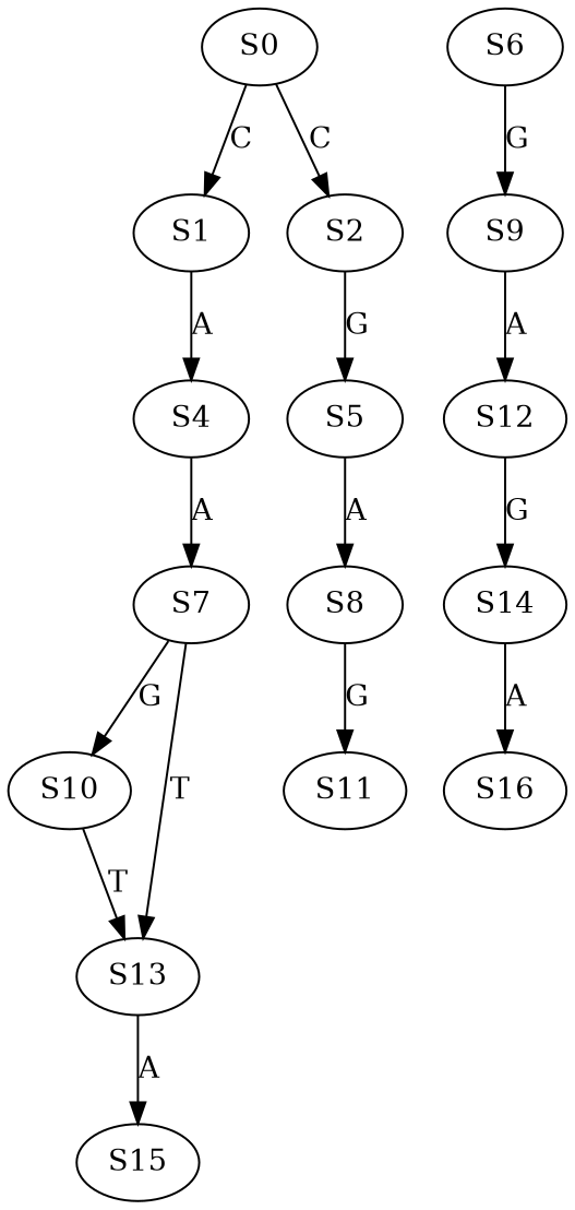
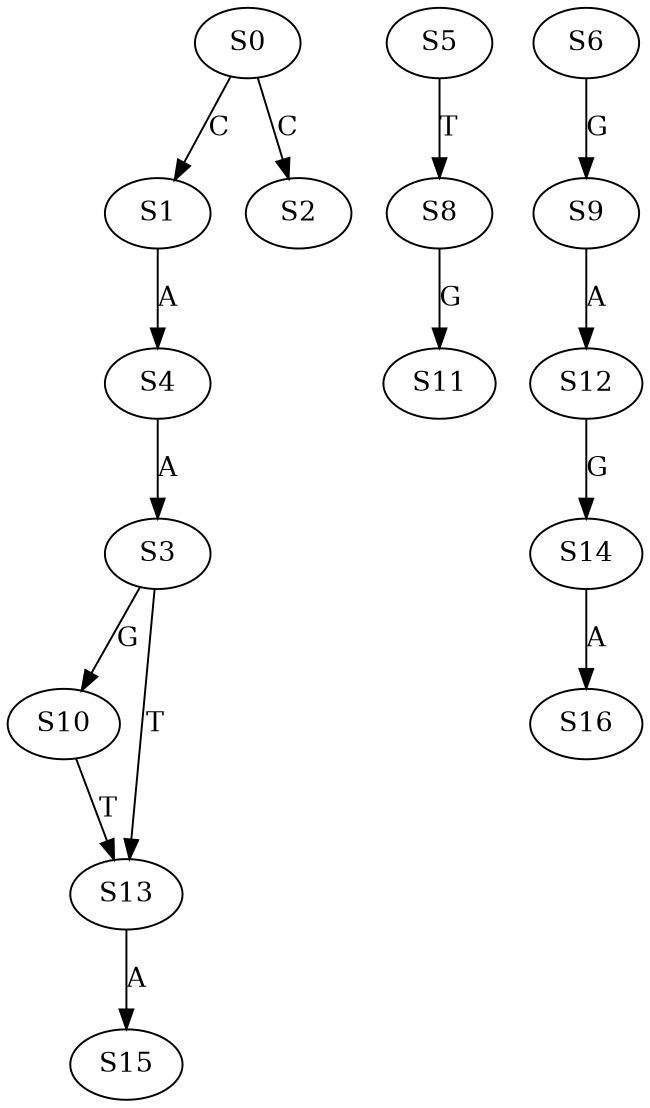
  strict digraph {
    S0
    S1
    S2
    S4
    S5
-   S7
+   S7 [label=S3]
    S8
    S6
    S9
    S10
    S13
    S11
    S12
    S14
    S15
    S16
    S0 -> S1 [label=C]
    S0 -> S2 [label=C]
    S1 -> S4 [label=A]
-   S2 -> S5 [label=G]
    S4 -> S7 [label=A]
-   S5 -> S8 [label=A]
+   S5 -> S8 [label=T]
    S7 -> S10 [label=G]
    S7 -> S13 [label=T]
    S8 -> S11 [label=G]
    S6 -> S9 [label=G]
    S9 -> S12 [label=A]
    S10 -> S13 [label=T]
    S13 -> S15 [label=A]
    S12 -> S14 [label=G]
    S14 -> S16 [label=A]
  }
